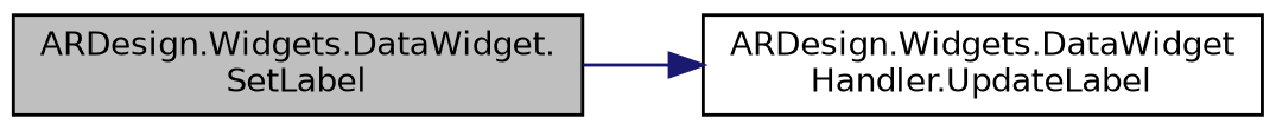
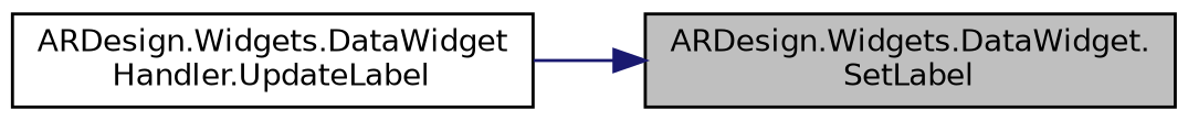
  digraph {
    rankdir=LR
    node [color=black fontname=Helvetica fontsize=10 shape=record style=filled]
    n1 [fillcolor=grey75 fontcolor=black height=0.2 label="ARDesign.Widgets.DataWidget.\lSetLabel" width=0.4]
    n2 [fillcolor=white height=0.2 label="ARDesign.Widgets.DataWidget\lHandler.UpdateLabel" width=0.4]
-   n1 -> n2 [color=midnightblue fontname=Helvetica fontsize=10 labelfontname=Helvetica labelfontsize=10 style=solid]
+   n2 -> n1 [color=midnightblue fontname=Helvetica fontsize=10 labelfontname=Helvetica labelfontsize=10 style=solid]
  }
